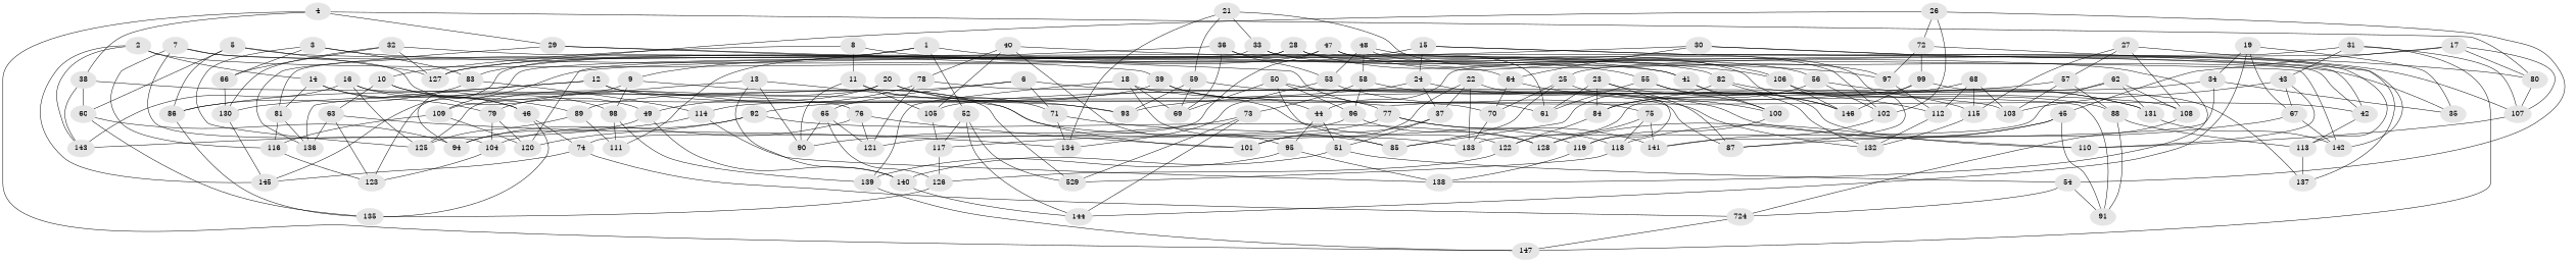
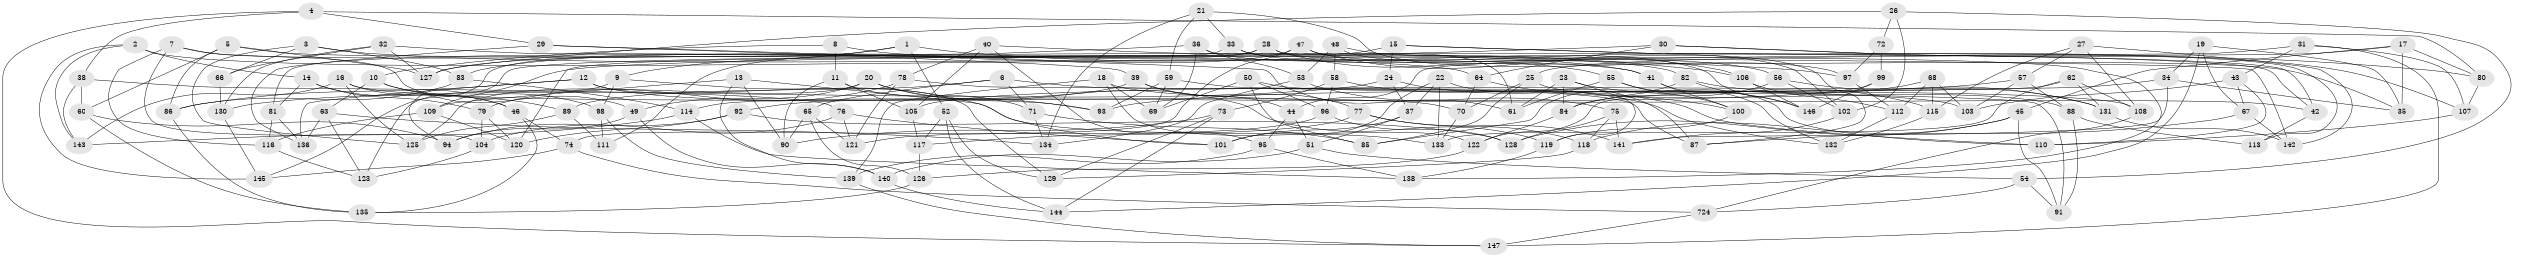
  graph {
    node [color=gray90 style=filled]
    1
    9
    52
    106
    127
    98
    123
    133
-   129 [label=529]
+   129
    144
    117
    146
    112
    2
    14
    41
    143
    145
    46
    79
    81
    110
    100
    3
    66
    83
    97
    125
    130
    86
    114
    4
    29
    38
    80
    147
    136
    61
    39
    60
    76
    107
    5
    64
    94
    135
    70
    6
    65
    71
    89
    103
    90
    121
    126
    134
    85
    111
    7
    49
    82
    104
    116
    140
    131
    8
    10
    11
    63
    105
    139
    12
    93
    13
    101
    109
    120
    74
    15
    24
    42
    37
    113
    16
    17
    25
    35
    45
    88
    91
    118
    128
    18
    69
    122
    19
    34
    67
    141
    87
    142
    20
    119
    138
    21
    33
    59
    56
    22
    51
    23
    84
    115
    132
    26
    54
    72
    102
    n119 [label=724]
-   137
    99
    27
    57
    108
    28
    55
    44
    77
    92
    30
    31
    43
    95
    32
    36
    53
    75
    40
    78
    47
    48
    58
    96
    73
    50
    62
    68
    1 -- 9
    1 -- 52
    1 -- 106
    1 -- 127
    9 -- 98
    9 -- 123
    9 -- 133
    52 -- 129
    52 -- 144
    52 -- 117
    106 -- 146
    106 -- 112
    98 -- 111
    98 -- 139
    117 -- 126
    112 -- 132
    2 -- 14
    2 -- 41
    2 -- 143
    2 -- 145
    14 -- 46
    14 -- 79
    14 -- 81
    41 -- 110
    41 -- 100
    46 -- 135
    46 -- 74
    79 -- 104
    79 -- 120
    81 -- 136
    81 -- 116
    100 -- 119
    3 -- 66
    3 -- 83
    3 -- 97
    3 -- 125
    66 -- 130
    83 -- 86
    83 -- 114
    97 -- 112
    130 -- 145
    86 -- 135
    114 -- 143
    114 -- 138
    4 -- 29
    4 -- 38
    4 -- 80
    4 -- 147
    29 -- 136
    29 -- 61
    29 -- 39
    38 -- 143
    38 -- 60
    38 -- 76
    80 -- 107
    39 -- 44
    39 -- 77
    39 -- 92
    60 -- 94
    60 -- 135
    76 -- 121
    76 -- 104
    76 -- 101
    107 -- 110
    5 -- 127
    5 -- 86
    5 -- 60
    5 -- 64
    64 -- 100
    64 -- 70
    70 -- 133
    6 -- 65
    6 -- 71
    6 -- 89
    6 -- 103
    65 -- 90
    65 -- 121
    65 -- 126
    71 -- 134
    71 -- 85
    89 -- 125
    89 -- 111
    126 -- 135
    7 -- 49
    7 -- 82
    7 -- 104
    7 -- 116
    49 -- 94
    49 -- 140
    82 -- 146
    82 -- 85
    82 -- 131
    104 -- 123
    116 -- 123
    140 -- 144
    131 -- 142
    8 -- 41
    8 -- 10
    8 -- 11
    10 -- 98
    10 -- 89
    10 -- 63
    11 -- 71
    11 -- 90
    11 -- 105
    63 -- 123
    63 -- 136
    63 -- 134
    105 -- 117
    139 -- 147
    12 -- 129
    12 -- 86
    12 -- 136
    12 -- 93
    13 -- 90
    13 -- 140
    13 -- 101
    13 -- 109
    109 -- 116
    109 -- 120
    74 -- 145
    74 -- n119
    15 -- 107
    15 -- 94
    15 -- 24
    15 -- 42
    24 -- 110
    24 -- 130
    24 -- 37
    42 -- 113
    37 -- 101
    37 -- 51
-   113 -- 137
    16 -- 143
    16 -- 46
    16 -- 125
    16 -- 70
    17 -- 80
    17 -- 25
-   17 -- 107
+   17 -- 35
    17 -- 45
    25 -- 70
    25 -- 85
    25 -- 88
    45 -- 91
    45 -- 118
    45 -- 128
    88 -- 113
    88 -- 91
    118 -- 129
    18 -- 139
    18 -- 42
    18 -- 69
    18 -- 122
    122 -- 126
    19 -- 144
    19 -- 35
    19 -- 34
    19 -- 67
    34 -- 105
    34 -- 35
    34 -- 141
    67 -- 87
    67 -- 142
    20 -- 125
    20 -- 49
    20 -- 93
    20 -- 119
    119 -- 138
    21 -- 97
    21 -- 134
    21 -- 33
    21 -- 59
    33 -- 81
    33 -- 61
    33 -- 56
    59 -- 93
    59 -- 69
    59 -- 87
    56 -- 131
    56 -- 84
    56 -- 102
    22 -- 133
    22 -- 101
    22 -- 37
    22 -- 87
    51 -- 140
    51 -- 54
    23 -- 61
    23 -- 119
    23 -- 84
    23 -- 115
    84 -- 122
    115 -- 132
    26 -- 127
    26 -- 54
    26 -- 72
    26 -- 102
    54 -- 91
    54 -- n119
    72 -- 97
-   72 -- 137
    72 -- 99
    102 -- 141
    n119 -- 147
    99 -- 146
    99 -- 114
-   99 -- 137
    27 -- 142
    27 -- 115
    27 -- 57
    27 -- 108
    57 -- 103
    57 -- 93
    57 -- 88
    108 -- n119
    28 -- 145
    28 -- 120
    28 -- 35
    28 -- 55
    55 -- 100
    55 -- 61
    55 -- 132
    44 -- 51
    44 -- 95
    77 -- 117
    77 -- 118
    77 -- 141
    92 -- 94
    92 -- 120
    92 -- 128
    30 -- 80
    30 -- 64
    30 -- 109
    30 -- 113
    31 -- 147
    31 -- 107
    31 -- 44
    31 -- 43
    43 -- 110
    43 -- 103
    43 -- 67
    95 -- 139
    95 -- 138
    32 -- 127
    32 -- 66
    32 -- 130
    32 -- 142
    36 -- 146
    36 -- 83
    36 -- 69
    36 -- 53
    53 -- 134
    53 -- 75
    75 -- 118
    75 -- 128
    75 -- 141
    40 -- 105
    40 -- 42
    40 -- 95
    40 -- 78
    78 -- 79
    78 -- 121
    78 -- 91
    47 -- 106
    47 -- 111
    47 -- 74
    47 -- 102
    48 -- 87
    48 -- 138
    48 -- 53
    48 -- 58
    58 -- 132
    58 -- 96
    58 -- 73
    96 -- 121
    96 -- 128
    73 -- 129
    73 -- 144
    73 -- 90
    50 -- 85
    50 -- 69
    50 -- 108
    50 -- 96
    62 -- 133
    62 -- 131
    62 -- 122
    62 -- 108
    68 -- 112
    68 -- 103
    68 -- 84
    68 -- 115
  }
